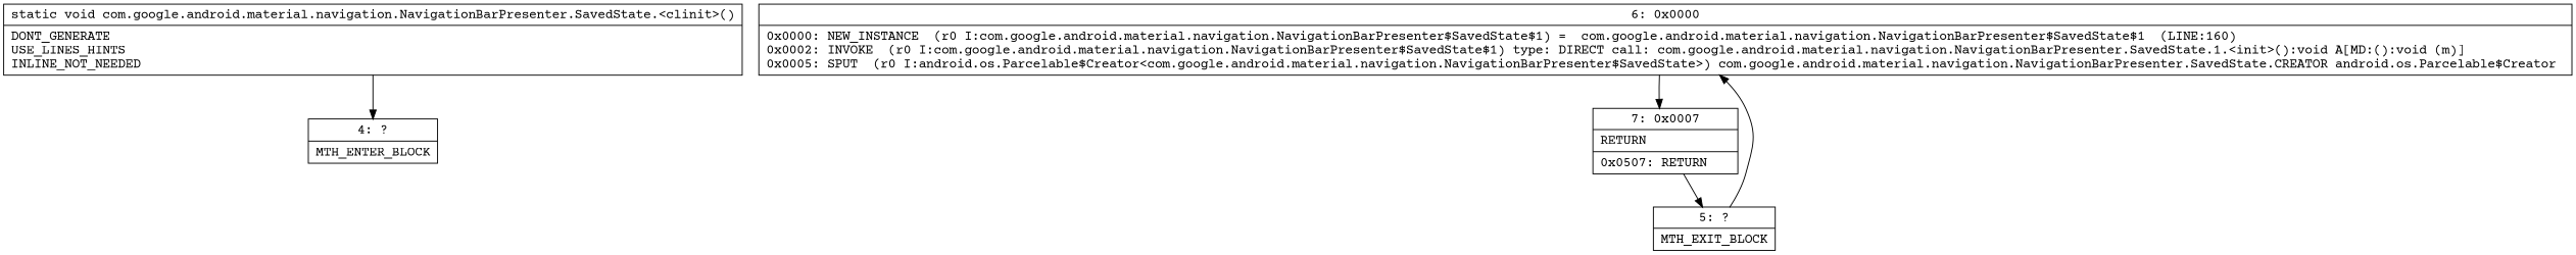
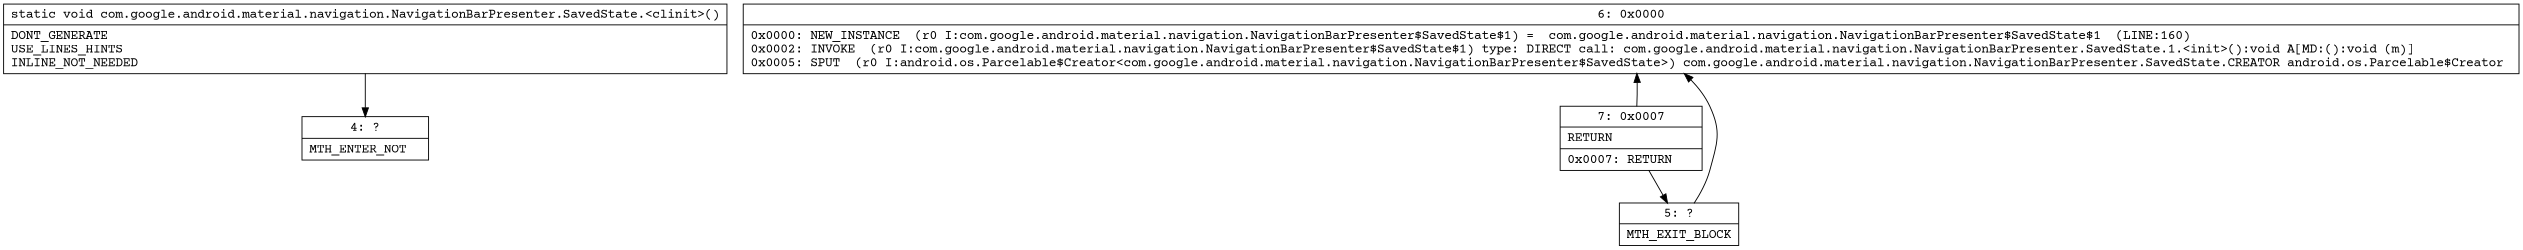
  digraph {
    fontname="Courier Prime"
    node [fontname="Courier Prime" shape=record]
    edge [fontname="Courier Prime"]
-   n1 [label="{4\:\ ?|MTH_ENTER_BLOCK\l}"]
+   n1 [label="{4\:\ ?|MTH_ENTER_NOT\l}"]
    n2 [label="{6\:\ 0x0000|0x0000: NEW_INSTANCE  (r0 I:com.google.android.material.navigation.NavigationBarPresenter$SavedState$1) =  com.google.android.material.navigation.NavigationBarPresenter$SavedState$1  (LINE:160)\l0x0002: INVOKE  (r0 I:com.google.android.material.navigation.NavigationBarPresenter$SavedState$1) type: DIRECT call: com.google.android.material.navigation.NavigationBarPresenter.SavedState.1.\<init\>():void A[MD:():void (m)]\l0x0005: SPUT  (r0 I:android.os.Parcelable$Creator\<com.google.android.material.navigation.NavigationBarPresenter$SavedState\>) com.google.android.material.navigation.NavigationBarPresenter.SavedState.CREATOR android.os.Parcelable$Creator \l}"]
-   n3 [label="{7\:\ 0x0007|RETURN\l|0x0507: RETURN   \l}"]
+   n3 [label="{7\:\ 0x0007|RETURN\l|0x0007: RETURN   \l}"]
    n4 [label="{5\:\ ?|MTH_EXIT_BLOCK\l}"]
    n5 [label="{static void com.google.android.material.navigation.NavigationBarPresenter.SavedState.\<clinit\>()  | DONT_GENERATE\lUSE_LINES_HINTS\lINLINE_NOT_NEEDED\l}"]
-   n2 -> n3
+   n3 -> n2
    n3 -> n4
    n4 -> n2
    n5 -> n1
  }
